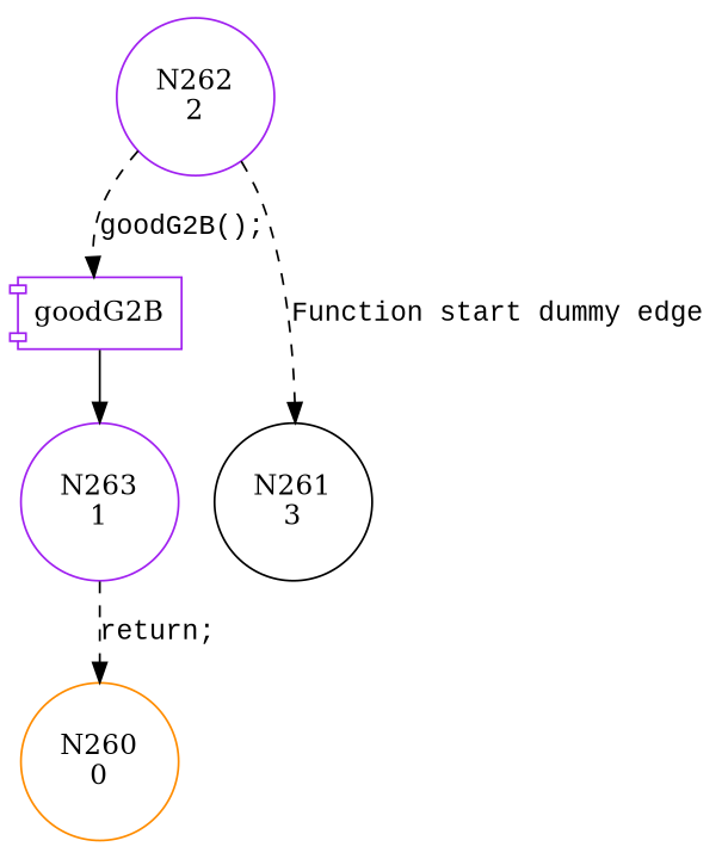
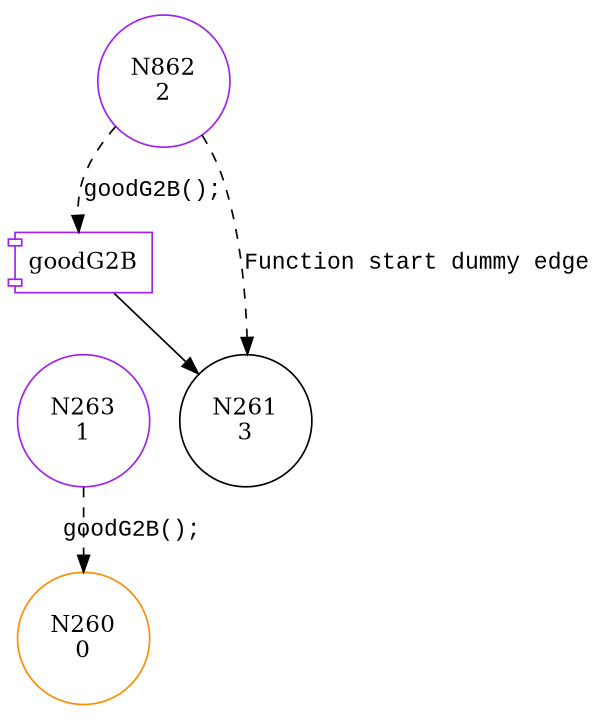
  digraph {
    node [color=purple shape=circle]
    edge [fontname="Courier New" style=dashed]
-   n1 [label="N262\n2"]
+   n1 [label="N862\n2"]
    n2 [label=goodG2B shape=component]
    n3 [color=black label="N261\n3"]
    n4 [label="N263\n1"]
    n5 [color=darkorange label="N260\n0"]
    n1 -> n2 [label="goodG2B();"]
    n1 -> n3 [label="Function start dummy edge"]
-   n2 -> n4 [style=solid]
-   n4 -> n5 [label="return;"]
+   n2 -> n3 [style=solid]
+   n4 -> n5 [label="goodG2B();"]
  }
